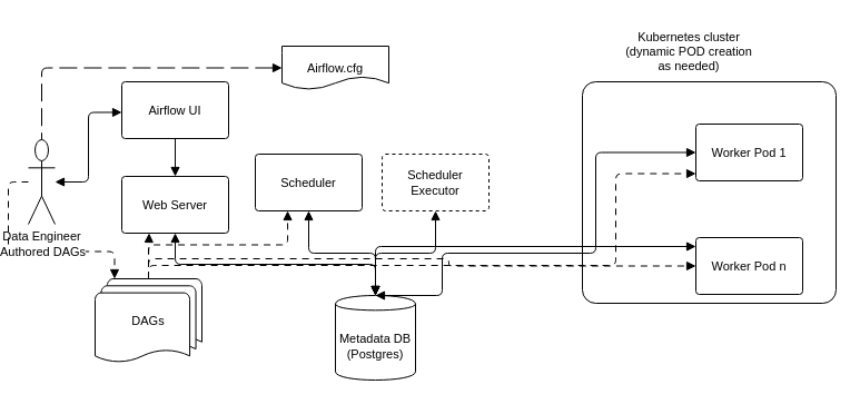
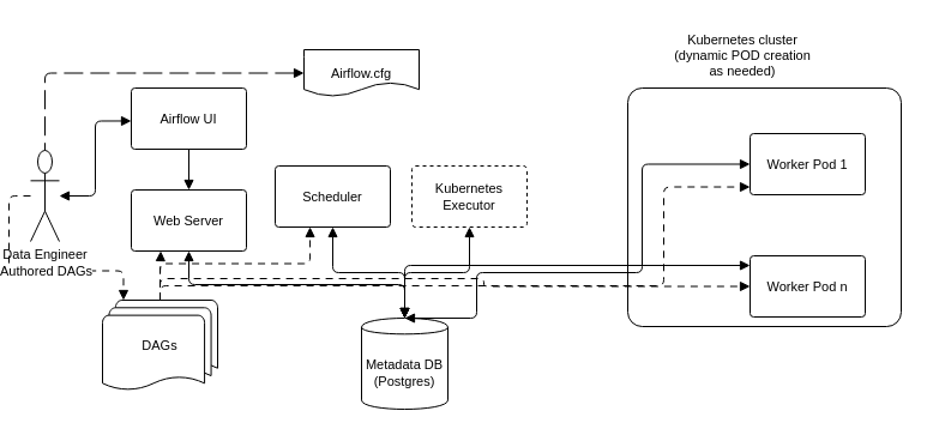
  <mxCell id="0" />
  <mxCell id="1" parent="0" />
  <mxCell id="2" value="" style="group;dropTarget=0;" vertex="1" parent="1"><mxGeometry x="20" y="73" width="726" height="268" as="geometry" /></mxCell>
  <mxCell id="3" value="Airflow UI" style="html=1;whiteSpace=wrap;;fontSize=11;fontColor=#000000;spacing=3;strokeOpacity=100;rounded=1;absoluteArcSize=1;arcSize=6;" vertex="1" zOrder="105" parent="2"><mxGeometry x="84" width="96" height="51" as="geometry" /></mxCell>
  <mxCell id="4" value="Web Server" style="html=1;whiteSpace=wrap;;fontSize=11;fontColor=#000000;spacing=3;strokeOpacity=100;rounded=1;absoluteArcSize=1;arcSize=6;" vertex="1" zOrder="106" parent="2"><mxGeometry x="84" y="85" width="96" height="51" as="geometry" /></mxCell>
  <mxCell id="5" value="Data Engineer" style="html=1;whiteSpace=wrap;shape=umlActor;labelPosition=center;verticalLabelPosition=bottom;verticalAlign=top;whiteSpace=nowrap;fontSize=11;fontColor=#000000;spacing=0;strokeOpacity=100;rounded=1;absoluteArcSize=1;arcSize=6;" vertex="1" zOrder="108" parent="2"><mxGeometry y="52" width="24" height="76" as="geometry" /></mxCell>
  <mxCell id="6" value="Metadata DB (Postgres)" style="html=1;whiteSpace=wrap;shape=cylinder;size=0.1;anchorPointDirection=0;boundedLbl=1;;fontSize=11;fontColor=#000000;spacing=3;strokeOpacity=100;rounded=1;absoluteArcSize=1;arcSize=6;" vertex="1" zOrder="110" parent="2"><mxGeometry x="276" y="192" width="72" height="76" as="geometry" /></mxCell>
  <mxCell id="7" value="Scheduler" style="html=1;whiteSpace=wrap;;fontSize=11;fontColor=#000000;spacing=3;strokeOpacity=100;rounded=1;absoluteArcSize=1;arcSize=6;" vertex="1" zOrder="111" parent="2"><mxGeometry x="204" y="65" width="96" height="51" as="geometry" /></mxCell>
- <mxCell id="8" value="Scheduler Executor" style="html=1;whiteSpace=wrap;;fontSize=11;fontColor=#000000;spacing=3;strokeOpacity=100;rounded=1;absoluteArcSize=1;arcSize=6;dashed=1;" vertex="1" zOrder="112" parent="2"><mxGeometry x="318" y="65" width="96" height="51" as="geometry" /></mxCell>
+ <mxCell id="8" value="Kubernetes Executor" style="html=1;whiteSpace=wrap;;fontSize=11;fontColor=#000000;spacing=3;strokeOpacity=100;rounded=1;absoluteArcSize=1;arcSize=6;dashed=1;" vertex="1" zOrder="112" parent="2"><mxGeometry x="318" y="65" width="96" height="51" as="geometry" /></mxCell>
  <mxCell id="9" value="Worker Pod 1" style="html=1;whiteSpace=wrap;;fontSize=11;fontColor=#000000;spacing=3;strokeOpacity=100;rounded=1;absoluteArcSize=1;arcSize=6;" vertex="1" zOrder="113" parent="2"><mxGeometry x="600" y="38" width="96" height="51" as="geometry" /></mxCell>
  <mxCell id="10" value="DAGs" style="html=1;whiteSpace=wrap;shape=mxgraph.flowchart.multi-document;fontSize=11;fontColor=#000000;spacing=3;strokeOpacity=100;rounded=1;absoluteArcSize=1;arcSize=6;" vertex="1" zOrder="118" parent="2"><mxGeometry x="60" y="177" width="96" height="76" as="geometry" /></mxCell>
  <mxCell id="11" value="Worker Pod n" style="html=1;whiteSpace=wrap;;fontSize=11;fontColor=#000000;spacing=3;strokeOpacity=100;rounded=1;absoluteArcSize=1;arcSize=6;" vertex="1" zOrder="125" parent="2"><mxGeometry x="600" y="140" width="96" height="51" as="geometry" /></mxCell>
  <mxCell id="12" value="" style="html=1;whiteSpace=wrap;fillColor=none;container=1;rounded=1;absoluteArcSize=1;arcSize=24;fontSize=11;spacing=0;strokeOpacity=100;fillOpacity=0;" vertex="1" zOrder="137" parent="2"><mxGeometry x="498" width="228" height="199" as="geometry" /></mxCell>
  <mxCell id="13" value="" style="html=1;jettySize=18;fontSize=11;rounded=1;arcSize=10;edgeStyle=orthogonalEdgeStyle;startArrow=none;;endArrow=block;endFill=1;;exitX=0.5;exitY=1.012;exitPerimeter=1;entryX=0.5;entryY=-0.012;entryPerimeter=1;" edge="1" parent="2" source="3" target="4"><mxGeometry width="100" height="100" relative="1" as="geometry"><Array as="points" /></mxGeometry></mxCell>
  <mxCell id="14" value="" style="html=1;jettySize=18;fontSize=11;rounded=1;arcSize=10;edgeStyle=orthogonalEdgeStyle;startArrow=block;endFill=1;;endArrow=block;endFill=1;;exitX=0.546;exitY=0.5;exitPerimeter=1;entryX=-0.006;entryY=0.539;entryPerimeter=1;" edge="1" parent="2" source="5" target="3"><mxGeometry width="100" height="100" relative="1" as="geometry"><Array as="points" /></mxGeometry></mxCell>
  <mxCell id="15" value="" style="html=1;jettySize=18;fontSize=11;rounded=1;arcSize=10;edgeStyle=orthogonalEdgeStyle;startArrow=block;endFill=1;;endArrow=block;endFill=1;;exitX=0.5;exitY=1.012;exitPerimeter=1;entryX=0.5;entryY=-0.008;entryPerimeter=1;" edge="1" parent="2" source="4" target="6"><mxGeometry width="100" height="100" relative="1" as="geometry"><Array as="points" /></mxGeometry></mxCell>
  <mxCell id="16" value="" style="html=1;jettySize=18;fontSize=11;rounded=1;arcSize=10;edgeStyle=orthogonalEdgeStyle;startArrow=block;endFill=1;;endArrow=block;endFill=1;;exitX=0.5;exitY=1.012;exitPerimeter=1;entryX=0.5;entryY=-0.008;entryPerimeter=1;" edge="1" parent="2" source="7" target="6"><mxGeometry width="100" height="100" relative="1" as="geometry"><Array as="points" /></mxGeometry></mxCell>
  <mxCell id="17" value="" style="html=1;jettySize=18;fontSize=11;rounded=1;arcSize=10;edgeStyle=orthogonalEdgeStyle;startArrow=block;endFill=1;;endArrow=block;endFill=1;;exitX=0.5;exitY=1.012;exitPerimeter=1;entryX=0.5;entryY=-0.008;entryPerimeter=1;" edge="1" parent="2" source="8" target="6"><mxGeometry width="100" height="100" relative="1" as="geometry"><Array as="points" /></mxGeometry></mxCell>
  <mxCell id="18" value="" style="html=1;jettySize=18;fontSize=11;rounded=1;arcSize=10;edgeStyle=orthogonalEdgeStyle;startArrow=block;endFill=1;;endArrow=block;endFill=1;;exitX=-0.006;exitY=0.5;exitPerimeter=1;entryX=0.5;entryY=-0.008;entryPerimeter=1;" edge="1" parent="2" source="9" target="6"><mxGeometry width="100" height="100" relative="1" as="geometry"><Array as="points"><mxPoint x="510" y="64" /><mxPoint x="510" y="154" /><mxPoint x="372" y="154" /><mxPoint x="372" y="192" /></Array></mxGeometry></mxCell>
  <mxCell id="19" value="" style="html=1;jettySize=18;fontSize=11;dashed=1;dashPattern=6 5;rounded=1;arcSize=10;edgeStyle=orthogonalEdgeStyle;startArrow=none;;endArrow=block;endFill=1;;exitX=0.5;exitY=-0.008;exitPerimeter=1;entryX=0.25;entryY=1.012;entryPerimeter=1;" edge="1" parent="2" source="10" target="4"><mxGeometry width="100" height="100" relative="1" as="geometry"><Array as="points" /></mxGeometry></mxCell>
  <mxCell id="20" value="" style="html=1;jettySize=18;fontSize=11;dashed=1;dashPattern=6 5;rounded=1;arcSize=10;edgeStyle=orthogonalEdgeStyle;startArrow=none;;endArrow=block;endFill=1;;exitX=0.5;exitY=-0.008;exitPerimeter=1;entryX=-0.006;entryY=0.878;entryPerimeter=1;" edge="1" parent="2" source="10" target="9"><mxGeometry width="100" height="100" relative="1" as="geometry"><Array as="points"><mxPoint x="168" y="165" /><mxPoint x="528" y="165" /><mxPoint x="528" y="109" /></Array></mxGeometry></mxCell>
  <mxCell id="21" value="" style="html=1;jettySize=18;fontSize=11;dashed=1;dashPattern=6 5;rounded=1;arcSize=10;edgeStyle=orthogonalEdgeStyle;startArrow=none;;endArrow=block;endFill=1;;exitX=0.466;exitY=0.5;exitPerimeter=1;entryX=0.177;entryY=-0.008;entryPerimeter=1;" edge="1" parent="2" source="5" target="10"><mxGeometry width="100" height="100" relative="1" as="geometry"><Array as="points" /></mxGeometry></mxCell>
  <mxCell id="22" value="Authored DAGs" style="text;html=1;resizable=0;labelBackgroundColor=#ffffff;align=center;verticalAlign=middle;fontColor=#000000;;fontSize=11;" vertex="1" parent="21"><mxGeometry x="0.105" relative="1" as="geometry" /></mxCell>
  <mxCell id="23" value="" style="html=1;jettySize=18;fontSize=11;dashed=1;dashPattern=6 5;rounded=1;arcSize=10;edgeStyle=orthogonalEdgeStyle;startArrow=none;;endArrow=block;endFill=1;;exitX=0.5;exitY=-0.008;exitPerimeter=1;entryX=0.298;entryY=1.012;entryPerimeter=1;" edge="1" parent="2" source="10" target="7"><mxGeometry width="100" height="100" relative="1" as="geometry"><Array as="points" /></mxGeometry></mxCell>
  <mxCell id="24" value="" style="html=1;jettySize=18;fontSize=11;dashed=1;dashPattern=6 5;rounded=1;arcSize=10;edgeStyle=orthogonalEdgeStyle;startArrow=none;;endArrow=block;endFill=1;;exitX=0.5;exitY=-0.008;exitPerimeter=1;entryX=-0.006;entryY=0.5;entryPerimeter=1;" edge="1" parent="2" source="10" target="11"><mxGeometry width="100" height="100" relative="1" as="geometry"><Array as="points" /></mxGeometry></mxCell>
  <mxCell id="25" value="" style="html=1;jettySize=18;fontSize=11;rounded=1;arcSize=10;edgeStyle=orthogonalEdgeStyle;startArrow=block;endFill=1;;endArrow=block;endFill=1;;exitX=0.5;exitY=-0.008;exitPerimeter=1;entryX=-0.006;entryY=0.153;entryPerimeter=1;" edge="1" parent="2" source="6" target="11"><mxGeometry width="100" height="100" relative="1" as="geometry"><Array as="points" /></mxGeometry></mxCell>
  <mxCell id="26" value="Airflow.cfg" style="html=1;whiteSpace=wrap;shape=document;fontSize=11;fontColor=#000000;spacing=3;strokeOpacity=100;rounded=1;absoluteArcSize=1;arcSize=6;" vertex="1" zOrder="135" parent="1"><mxGeometry x="248" y="41" width="96" height="39" as="geometry" /></mxCell>
  <mxCell id="27" value="" style="html=1;jettySize=18;fontSize=11;dashed=1;dashPattern=16 6;rounded=1;arcSize=10;edgeStyle=orthogonalEdgeStyle;startArrow=block;endFill=1;;endArrow=none;;exitX=-0.006;exitY=0.5;exitPerimeter=1;entryX=0.5;entryY=-0.008;entryPerimeter=1;" edge="1" parent="1" source="26" target="5"><mxGeometry width="100" height="100" relative="1" as="geometry"><Array as="points" /></mxGeometry></mxCell>
  <mxCell id="28" value="Kubernetes cluster (dynamic POD creation as needed)" style="html=1;whiteSpace=wrap;;fontSize=11;fontColor=#000000;spacing=3;strokeOpacity=0;fillOpacity=0;rounded=1;absoluteArcSize=1;arcSize=6;fillColor=#ffffff;" vertex="1" zOrder="138" parent="1"><mxGeometry x="554" y="20" width="120" height="51" as="geometry" /></mxCell>
